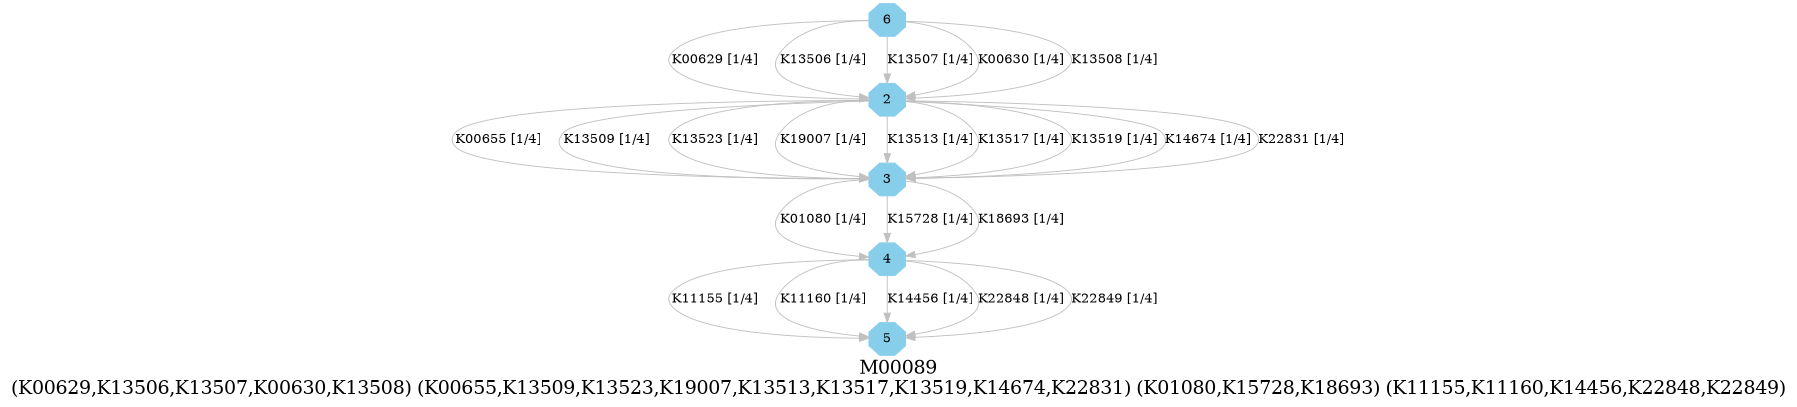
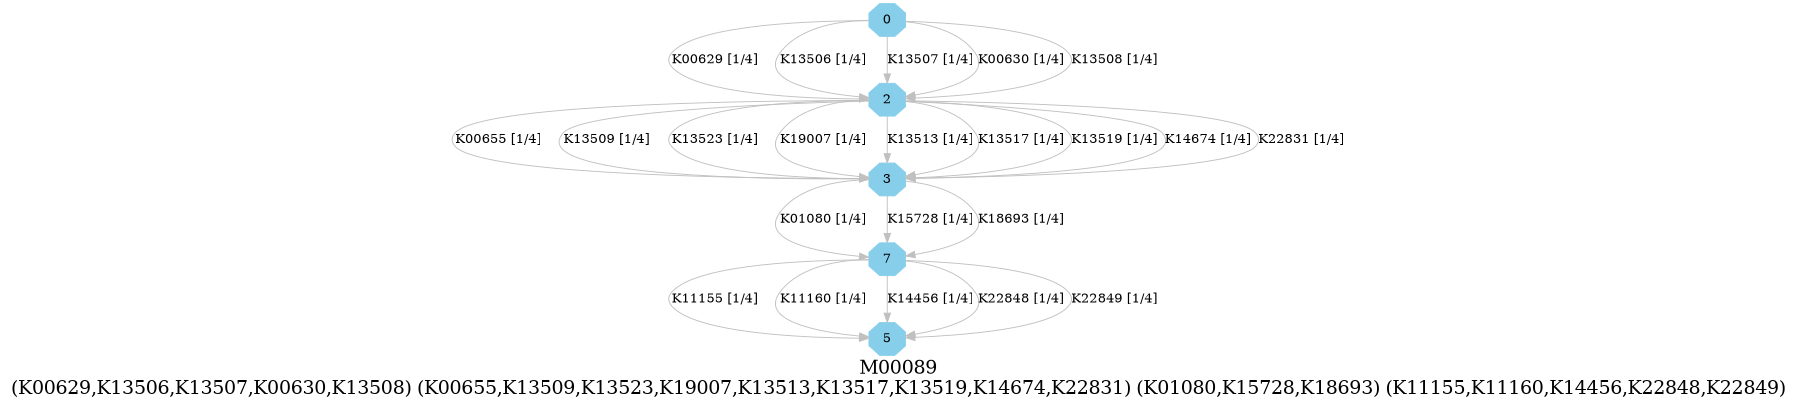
  digraph {
    fontsize=20
    label="M00089\n(K00629,K13506,K13507,K00630,K13508) (K00655,K13509,K13523,K19007,K13513,K13517,K13519,K14674,K22831) (K01080,K15728,K18693) (K11155,K11160,K14456,K22848,K22849)"
    node [color=skyblue shape=octagon style=filled]
    edge [color=grey]
-   0 [height=.3 width=.3 label=6]
+   0 [height=.3 width=.3]
    n2 [height=.3 label=5 width=.3]
    2 [height=.3 width=.3]
    3 [height=.3 width=.3]
-   4 [height=.3 width=.3]
+   4 [height=.3 width=.3 label=7]
    subgraph sub_1 {
      0
      n2
      2
      3
      4
    }
    0 -> 2 [label="K00629 [1/4]"]
    0 -> 2 [label="K13506 [1/4]"]
    0 -> 2 [label="K13507 [1/4]"]
    0 -> 2 [label="K00630 [1/4]"]
    0 -> 2 [label="K13508 [1/4]"]
    2 -> 3 [label="K00655 [1/4]"]
    2 -> 3 [label="K13509 [1/4]"]
    2 -> 3 [label="K13523 [1/4]"]
    2 -> 3 [label="K19007 [1/4]"]
    2 -> 3 [label="K13513 [1/4]"]
    2 -> 3 [label="K13517 [1/4]"]
    2 -> 3 [label="K13519 [1/4]"]
    2 -> 3 [label="K14674 [1/4]"]
    2 -> 3 [label="K22831 [1/4]"]
    3 -> 4 [label="K01080 [1/4]"]
    3 -> 4 [label="K15728 [1/4]"]
    3 -> 4 [label="K18693 [1/4]"]
    4 -> n2 [label="K11155 [1/4]"]
    4 -> n2 [label="K11160 [1/4]"]
    4 -> n2 [label="K14456 [1/4]"]
    4 -> n2 [label="K22848 [1/4]"]
    4 -> n2 [label="K22849 [1/4]"]
  }
